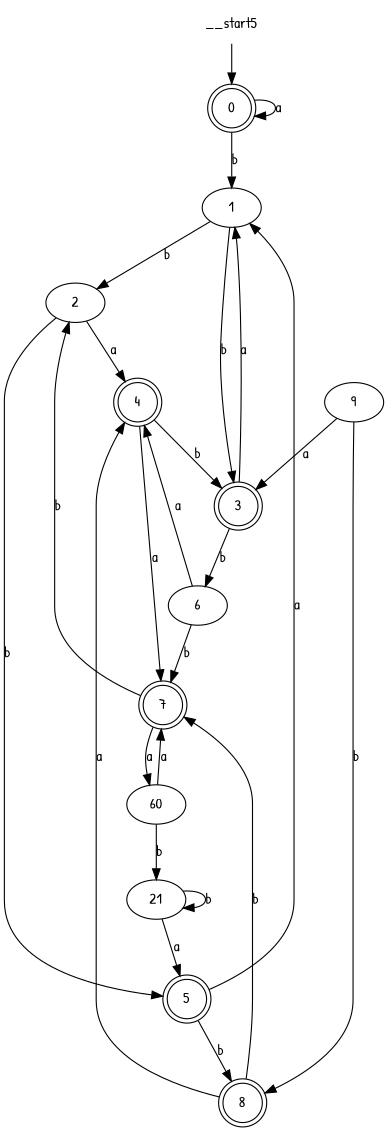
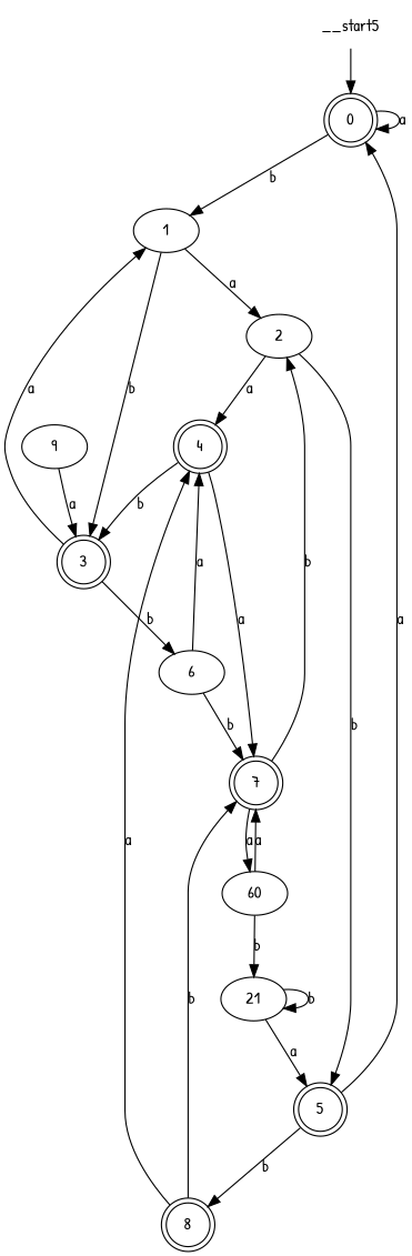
  digraph {
    fontname="Patrick Hand"
    node [fontname="Patrick Hand"]
    edge [fontname="Patrick Hand"]
    n1 [label=__start5 shape=none]
    0 [shape=doublecircle]
    1
    2
    3 [shape=doublecircle]
    4 [shape=doublecircle]
    5 [shape=doublecircle]
    6
    7 [shape=doublecircle]
    8 [shape=doublecircle]
    n11 [label=60]
    9
    n13 [label=21]
    n1 -> 0
    0 -> 0 [label=a]
    0 -> 1 [label=b]
-   1 -> 2 [label=b]
+   1 -> 2 [label=a]
    1 -> 3 [label=b]
    2 -> 4 [label=a]
    2 -> 5 [label=b]
    3 -> 1 [label=a]
    3 -> 6 [label=b]
    4 -> 3 [label=b]
    4 -> 7 [label=a]
-   5 -> 1 [label=a]
+   5 -> 0 [label=a]
    5 -> 8 [label=b]
    6 -> 4 [label=a]
    6 -> 7 [label=b]
    7 -> 2 [label=b]
    7 -> n11 [label=a]
    8 -> 4 [label=a]
    8 -> 7 [label=b]
    n11 -> 7 [label=a]
    n11 -> n13 [label=b]
    9 -> 3 [label=a]
-   9 -> 8 [label=b]
    n13 -> 5 [label=a]
    n13 -> n13 [label=b]
  }
